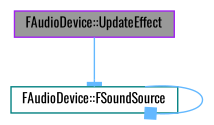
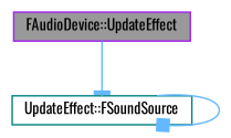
  digraph {
    rankdir=TB
    fontname=Oswald
    node [fontname=Oswald fontsize=10 shape=box style=filled]
    edge [color=steelblue1 fontname=Oswald fontsize=10 labelfontname=Helvetica labelfontsize=10 style=solid]
    n1 [color=purple fillcolor=grey60 fontcolor=black height=0.2 label="FAudioDevice::UpdateEffect" width=0.4]
-   n2 [color=teal fillcolor=white height=0.2 label="FAudioDevice::FSoundSource" width=0.4]
+   n2 [color=teal fillcolor=white height=0.2 label="UpdateEffect::FSoundSource" width=0.4]
    n1 -> n2 [arrowhead=tee]
    n2 -> n2 [arrowhead=box]
  }
